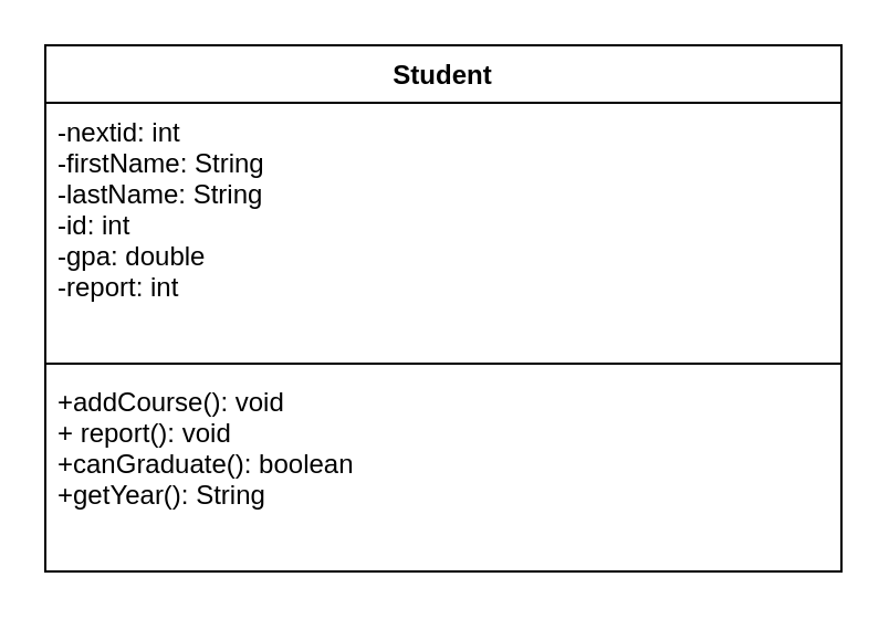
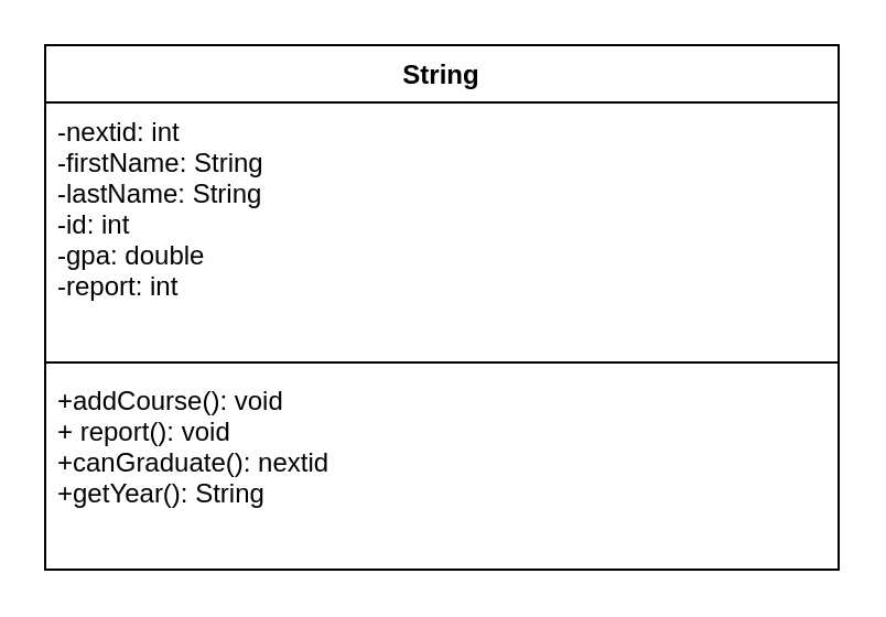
  <mxCell id="0" />
  <mxCell id="1" parent="0" />
- <mxCell id="2" value="Student" style="swimlane;fontStyle=1;align=center;verticalAlign=top;childLayout=stackLayout;horizontal=1;startSize=26;horizontalStack=0;resizeParent=1;resizeParentMax=0;resizeLast=0;collapsible=1;marginBottom=0;" vertex="1" parent="1"><mxGeometry x="20" y="20" width="360" height="238" as="geometry" /></mxCell>
+ <mxCell id="2" value="String" style="swimlane;fontStyle=1;align=center;verticalAlign=top;childLayout=stackLayout;horizontal=1;startSize=26;horizontalStack=0;resizeParent=1;resizeParentMax=0;resizeLast=0;collapsible=1;marginBottom=0;" vertex="1" parent="1"><mxGeometry x="20" y="20" width="360" height="238" as="geometry" /></mxCell>
  <mxCell id="3" value="-nextid: int&#10;-firstName: String&#10;-lastName: String&#10;-id: int&#10;-gpa: double&#10;-report: int" style="text;strokeColor=none;fillColor=none;align=left;verticalAlign=top;spacingLeft=4;spacingRight=4;overflow=hidden;rotatable=0;points=[[0,0.5],[1,0.5]];portConstraint=eastwest;fontStyle=0" vertex="1" parent="2"><mxGeometry y="26" width="360" height="114" as="geometry" /></mxCell>
  <mxCell id="4" value="" style="line;strokeWidth=1;fillColor=none;align=left;verticalAlign=middle;spacingTop=-1;spacingLeft=3;spacingRight=3;rotatable=0;labelPosition=right;points=[];portConstraint=eastwest;strokeColor=inherit;" vertex="1" parent="2"><mxGeometry y="140" width="360" height="8" as="geometry" /></mxCell>
- <mxCell id="5" value="+addCourse(): void&#10;+ report(): void&#10;+canGraduate(): boolean&#10;+getYear(): String" style="text;strokeColor=none;fillColor=none;align=left;verticalAlign=top;spacingLeft=4;spacingRight=4;overflow=hidden;rotatable=0;points=[[0,0.5],[1,0.5]];portConstraint=eastwest;" vertex="1" parent="2"><mxGeometry y="148" width="360" height="90" as="geometry" /></mxCell>
+ <mxCell id="5" value="+addCourse(): void&#10;+ report(): void&#10;+canGraduate(): nextid&#10;+getYear(): String" style="text;strokeColor=none;fillColor=none;align=left;verticalAlign=top;spacingLeft=4;spacingRight=4;overflow=hidden;rotatable=0;points=[[0,0.5],[1,0.5]];portConstraint=eastwest;" vertex="1" parent="2"><mxGeometry y="148" width="360" height="90" as="geometry" /></mxCell>
